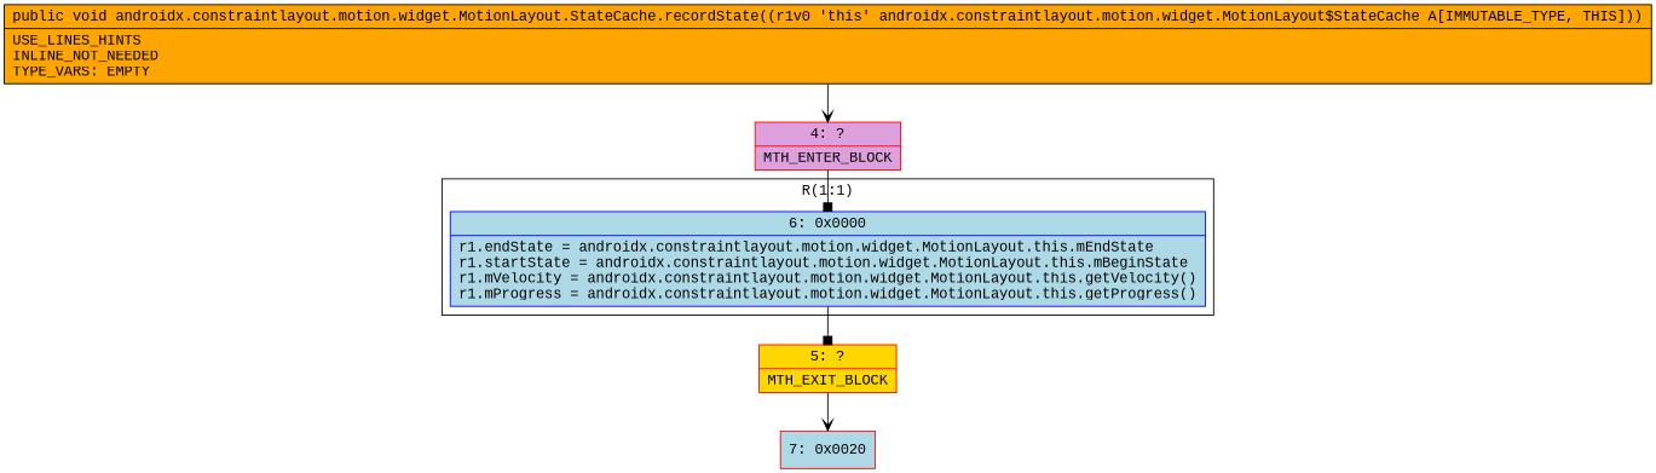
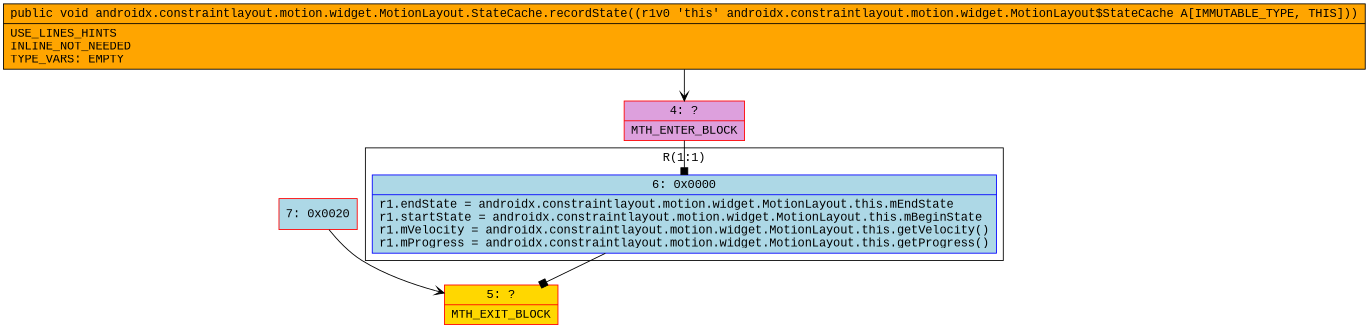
  digraph {
    fontname="Liberation Mono"
    node [color=red fillcolor=lightblue fontname="Liberation Mono" shape=record style=filled]
    edge [arrowhead=box fontname="Liberation Mono"]
    n1 [color=blue label="{6\:\ 0x0000|r1.endState = androidx.constraintlayout.motion.widget.MotionLayout.this.mEndState\lr1.startState = androidx.constraintlayout.motion.widget.MotionLayout.this.mBeginState\lr1.mVelocity = androidx.constraintlayout.motion.widget.MotionLayout.this.getVelocity()\lr1.mProgress = androidx.constraintlayout.motion.widget.MotionLayout.this.getProgress()\l}"]
    n2 [fillcolor=gold label="{5\:\ ?|MTH_EXIT_BLOCK\l}"]
    n3 [label="{7\:\ 0x0020}"]
    n4 [fillcolor=plum label="{4\:\ ?|MTH_ENTER_BLOCK\l}"]
    n5 [fillcolor=orange label="{public void androidx.constraintlayout.motion.widget.MotionLayout.StateCache.recordState((r1v0 'this' androidx.constraintlayout.motion.widget.MotionLayout$StateCache A[IMMUTABLE_TYPE, THIS]))  | USE_LINES_HINTS\lINLINE_NOT_NEEDED\lTYPE_VARS: EMPTY\l}" color=""]
    subgraph cluster_1 {
      label="R(1:1)"
      n1
    }
    n1 -> n2
-   n2 -> n3 [arrowhead=vee]
+   n3 -> n2 [arrowhead=vee]
    n4 -> n1
    n5 -> n4 [arrowhead=vee]
  }
